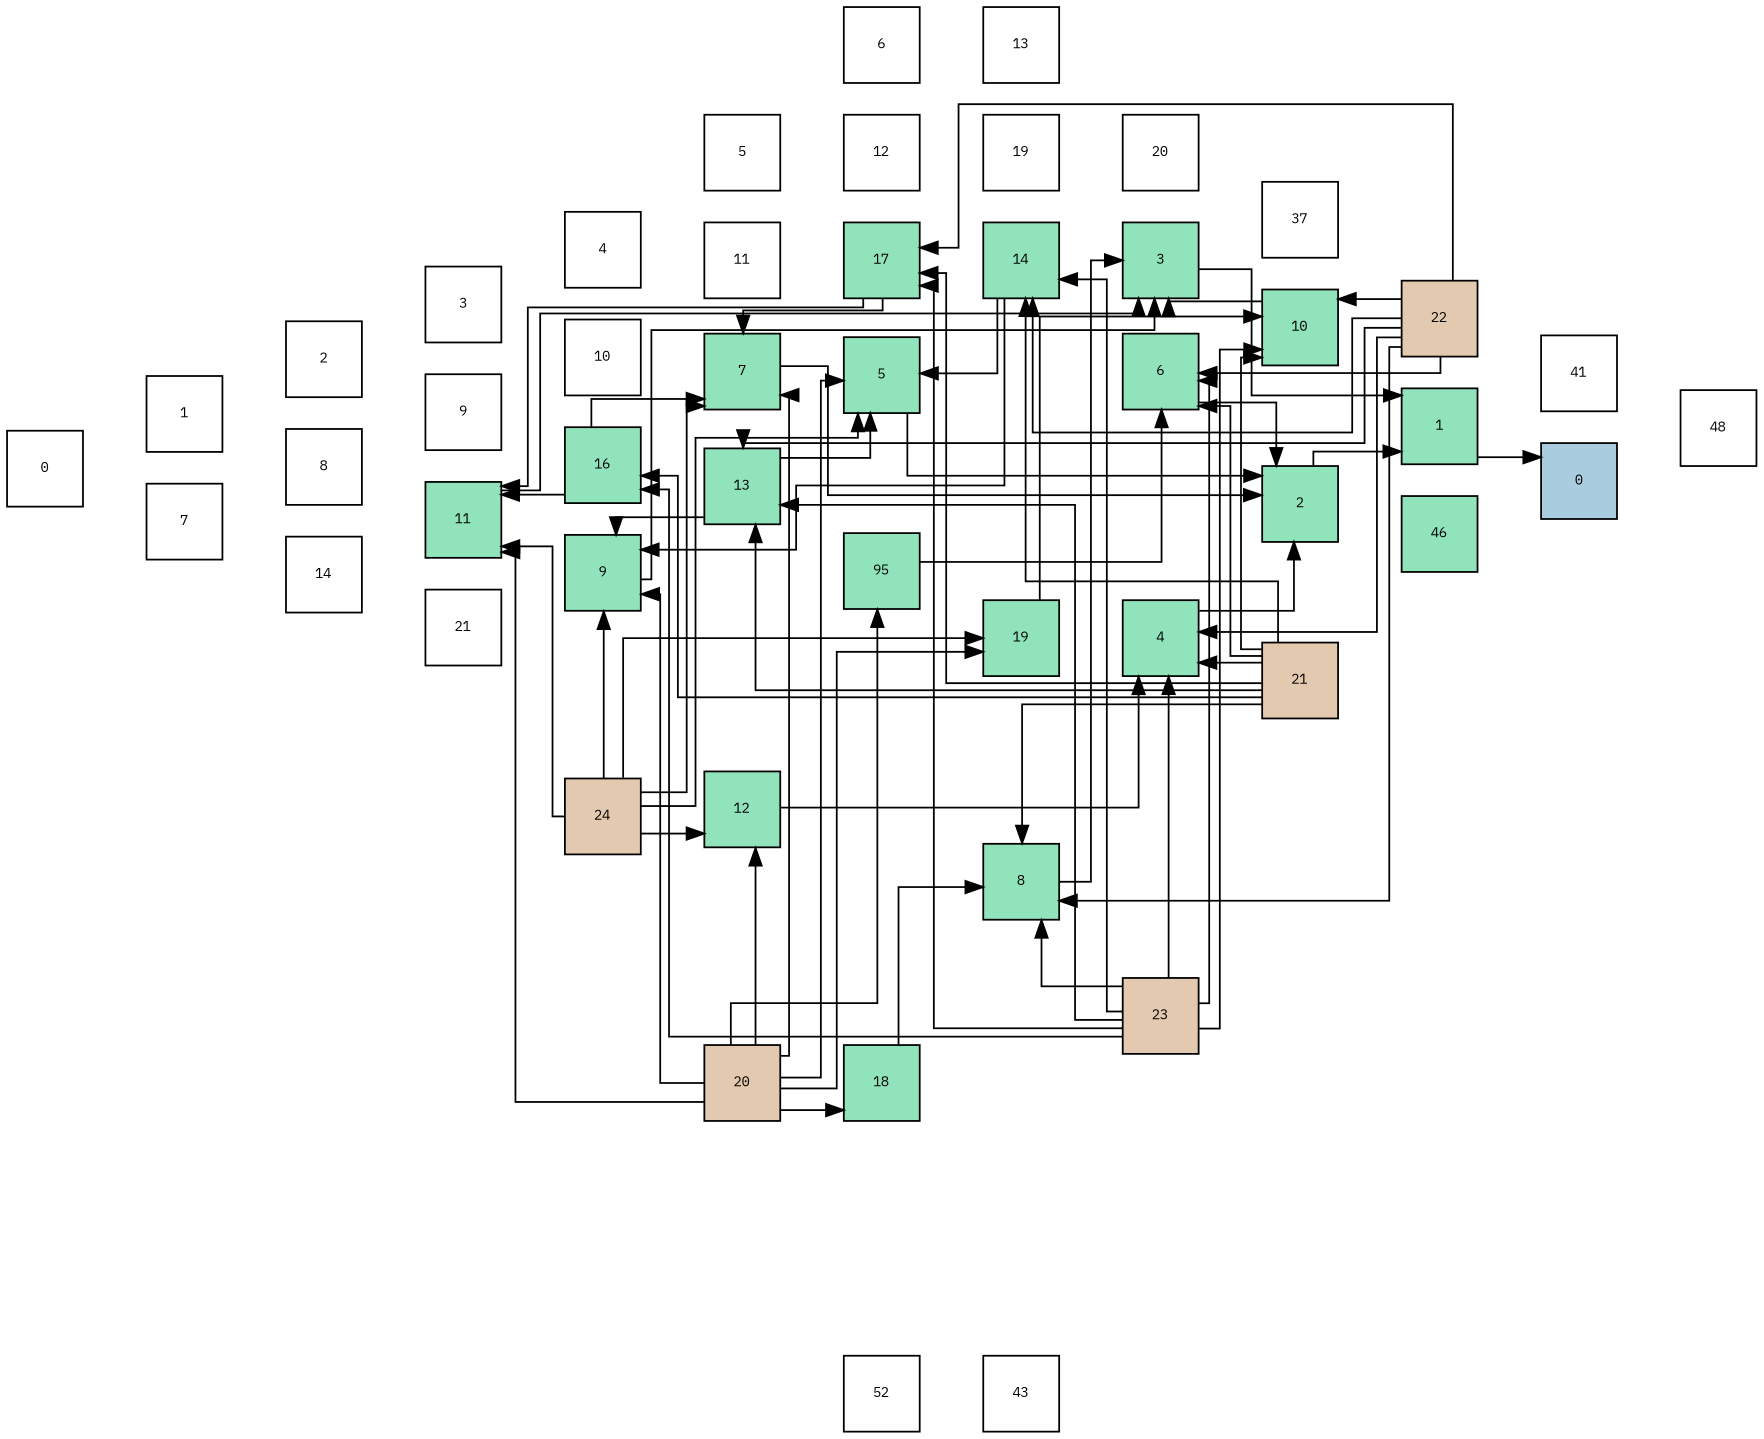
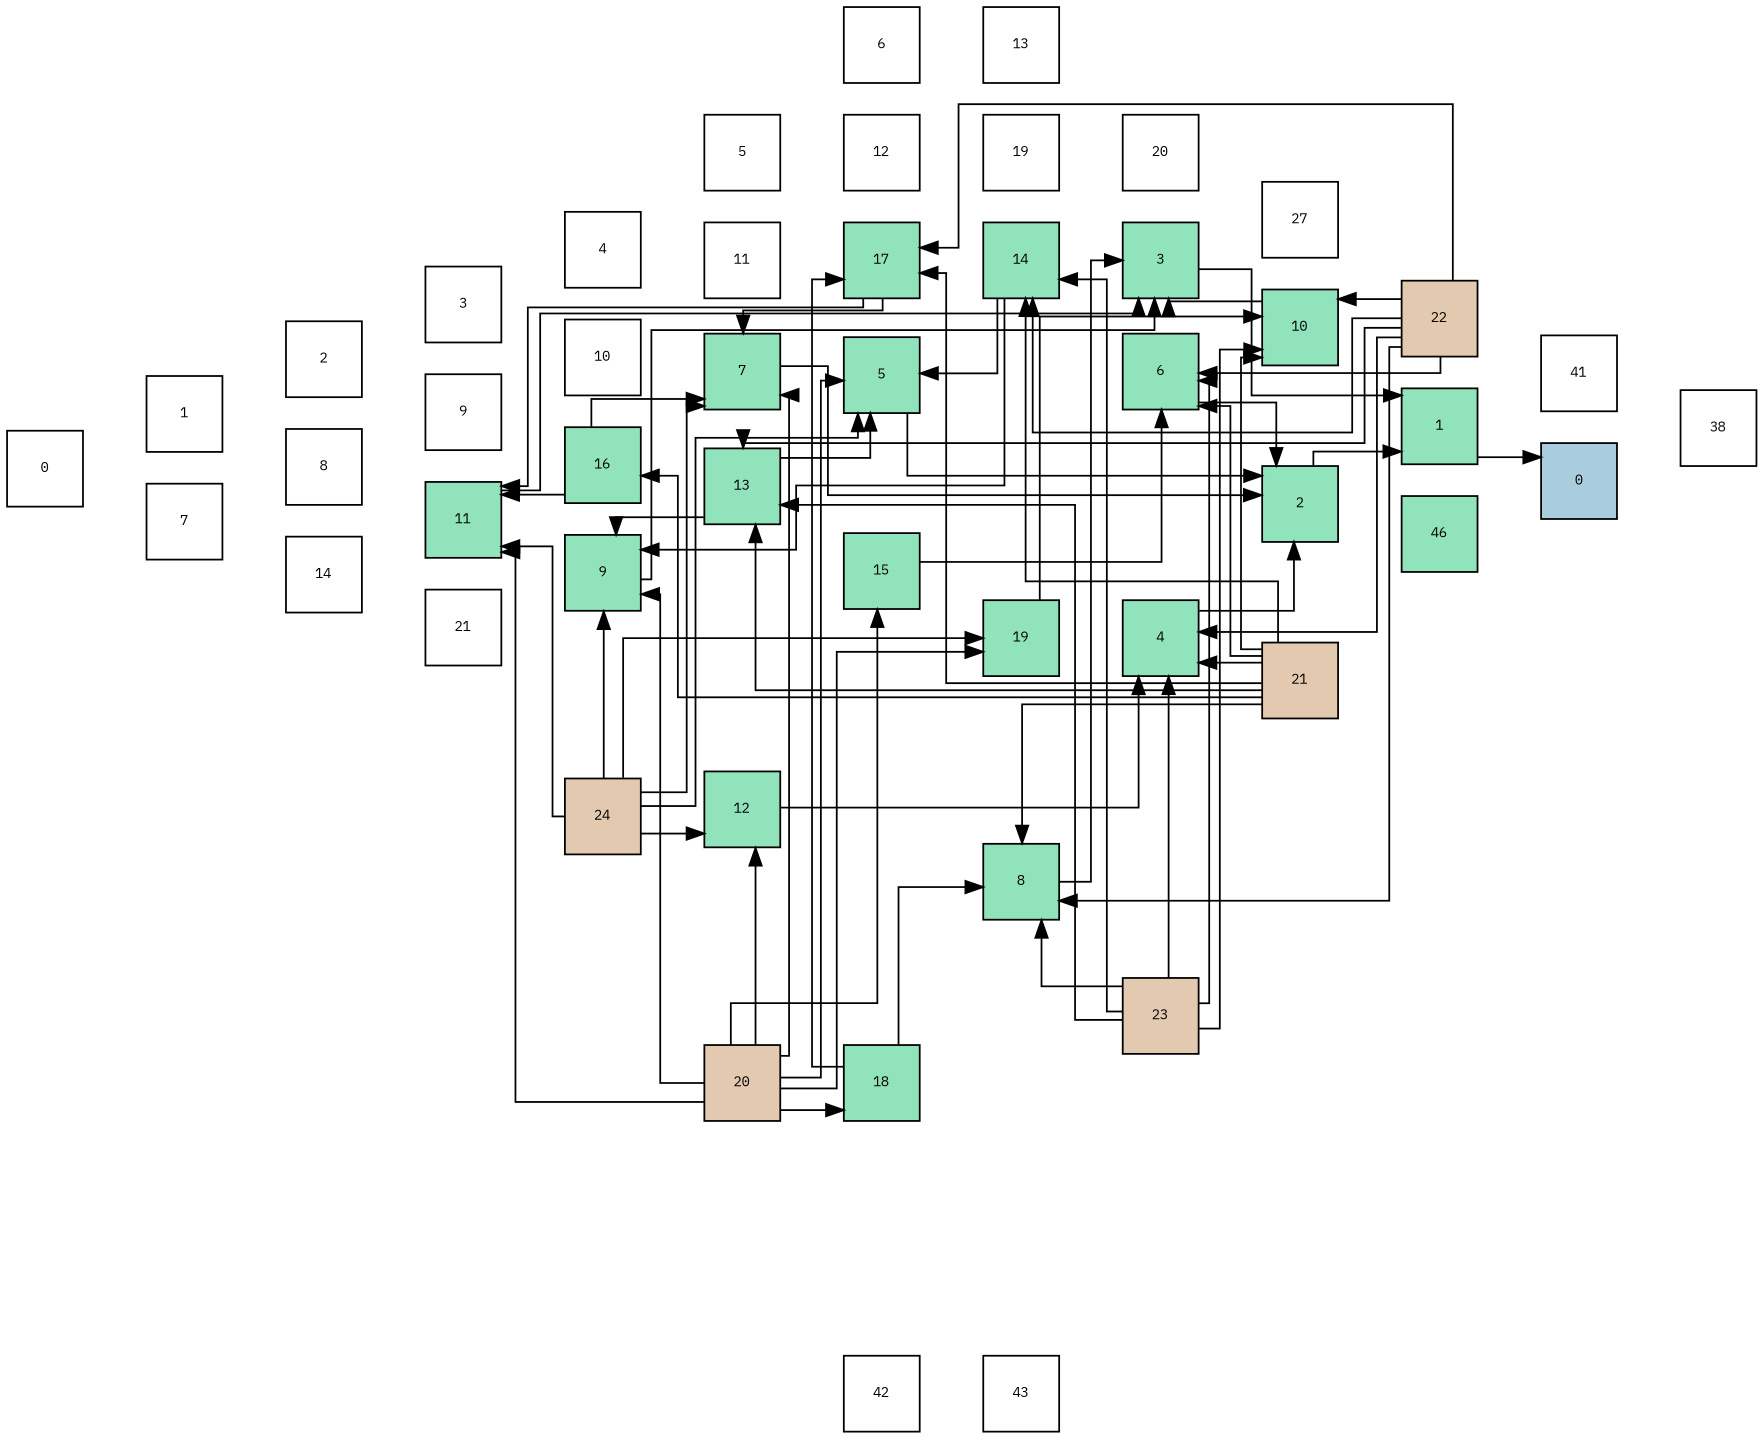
  digraph {
    fontname="IBM Plex Mono"
    rank=same
    rankdir=LR
    splines=ortho
    node [fillcolor="#ffffff" fixedsize=true fontname="IBM Plex Mono" fontsize=8 shape=square style=filled]
    edge [constraint=true fontname="IBM Plex Mono" style=invis]
    n1 [label=0 width=0.6]
    n2 [label=1 width=0.6]
    n3 [label=7 width=0.6]
    n4 [label=2 width=0.6]
    n5 [label=8 width=0.6]
    n6 [label=14 width=0.6]
    n7 [label=3 width=0.6]
    n8 [label=9 width=0.6]
    n9 [fillcolor="#91e3bb" label=11 width=0.6]
    n10 [label=4 width=0.6]
    n11 [label=10 width=0.6]
    n12 [fillcolor="#91e3bb" label=16 width=0.6]
    n13 [label=5 width=0.6]
    n14 [label=11 width=0.6]
    n15 [fillcolor="#91e3bb" label=7 width=0.6]
    n16 [label=6 width=0.6]
    n17 [label=12 width=0.6]
    n18 [fillcolor="#91e3bb" label=17 width=0.6]
    n19 [label=13 width=0.6]
    n20 [label=19 width=0.6]
    n21 [label=20 width=0.6]
    n22 [label=21 width=0.6]
    n23 [fillcolor="#91e3bb" label=9 width=0.6]
    n24 [fillcolor="#91e3bb" label=3 width=0.6]
    n25 [fillcolor="#91e3bb" label=13 width=0.6]
    n26 [fillcolor="#91e3bb" label=5 width=0.6]
    n27 [fillcolor="#91e3bb" label=2 width=0.6]
    n28 [fillcolor="#91e3bb" label=14 width=0.6]
-   n29 [label=37 width=0.6]
+   n29 [label=27 width=0.6]
    n30 [fillcolor="#e3c9af" label=24 width=0.6]
    n31 [fillcolor="#91e3bb" label=12 width=0.6]
    n32 [fillcolor="#91e3bb" label=10 width=0.6]
    n33 [fillcolor="#91e3bb" label=1 width=0.6]
-   n34 [fillcolor="#91e3bb" label=95 width=0.6]
+   n34 [fillcolor="#91e3bb" label=15 width=0.6]
    n35 [fillcolor="#91e3bb" label=19 width=0.6]
    n36 [fillcolor="#91e3bb" label=46 width=0.6]
    n37 [fillcolor="#91e3bb" label=6 width=0.6]
    n38 [fillcolor="#e3c9af" label=22 width=0.6]
    n39 [fillcolor="#e3c9af" label=20 width=0.6]
    n40 [fillcolor="#91e3bb" label=18 width=0.6]
    n41 [fillcolor="#91e3bb" label=4 width=0.6]
    n42 [fillcolor="#91e3bb" label=8 width=0.6]
    n43 [label=41 width=0.6]
    n44 [fillcolor="#a9ccde" label=0 width=0.6]
-   n45 [label=52 width=0.6]
+   n45 [label=42 width=0.6]
    n46 [label=43 width=0.6]
    n47 [fillcolor="#e3c9af" label=21 width=0.6]
    n48 [fillcolor="#e3c9af" label=23 width=0.6]
-   n49 [label=48 width=0.6]
+   n49 [label=38 width=0.6]
    n1 -> n2
    n1 -> n3
    n2 -> n4
    n2 -> n5
    n3 -> n5
    n3 -> n6
    n4 -> n7
    n4 -> n8
    n5 -> n8
    n5 -> n9
    n6 -> n9
    n6 -> n22
    n7 -> n10
    n7 -> n11
    n8 -> n11
    n8 -> n12
    n9 -> n12
    n9 -> n23
    n9 -> n24 [constraint=false style=vis]
    n10 -> n13
    n10 -> n14
    n11 -> n14
    n11 -> n15
    n12 -> n9 [constraint=false style=vis]
    n12 -> n15 [constraint=false style=vis]
    n12 -> n15
    n12 -> n25
    n13 -> n16
    n13 -> n17
    n14 -> n17
    n14 -> n18
    n15 -> n18
    n15 -> n26
    n15 -> n27 [constraint=false style=vis]
    n16 -> n19
    n17 -> n19
    n17 -> n20
    n18 -> n9 [constraint=false style=vis]
    n18 -> n15 [constraint=false style=vis]
    n18 -> n20
    n18 -> n28
    n19 -> n21
    n20 -> n21
    n20 -> n24
    n21 -> n29
    n22 -> n23
    n22 -> n30
    n23 -> n24 [constraint=false style=vis]
    n23 -> n25
    n23 -> n31
    n24 -> n29
    n24 -> n32
    n24 -> n33 [constraint=false style=vis]
    n25 -> n23 [constraint=false style=vis]
    n25 -> n26 [constraint=false style=vis]
    n25 -> n26
    n25 -> n34
    n26 -> n27 [constraint=false style=vis]
    n26 -> n28
    n26 -> n35
    n27 -> n33 [constraint=false style=vis]
    n27 -> n33
    n27 -> n36
    n28 -> n23 [constraint=false style=vis]
    n28 -> n24
    n28 -> n26 [constraint=false style=vis]
    n28 -> n37
    n29 -> n38
    n30 -> n9 [constraint=false style=vis]
    n30 -> n15 [constraint=false style=vis]
    n30 -> n23 [constraint=false style=vis]
    n30 -> n26 [constraint=false style=vis]
    n30 -> n31 [constraint=false style=vis]
    n30 -> n31
    n30 -> n35 [constraint=false style=vis]
    n30 -> n39
    n31 -> n34
    n31 -> n40
    n31 -> n41 [constraint=false style=vis]
    n32 -> n24 [constraint=false style=vis]
    n32 -> n33
    n32 -> n38
    n33 -> n43
    n33 -> n44 [constraint=false style=vis]
    n33 -> n44
    n34 -> n35
    n34 -> n37 [constraint=false style=vis]
    n34 -> n42
    n35 -> n32 [constraint=false style=vis]
    n35 -> n37
    n35 -> n41
    n36 -> n44
    n37 -> n27 [constraint=false style=vis]
    n37 -> n27
    n37 -> n32
    n38 -> n18 [constraint=false style=vis]
    n38 -> n25 [constraint=false style=vis]
    n38 -> n28 [constraint=false style=vis]
    n38 -> n32 [constraint=false style=vis]
    n38 -> n37 [constraint=false style=vis]
    n38 -> n41 [constraint=false style=vis]
    n38 -> n42 [constraint=false style=vis]
    n38 -> n43
    n39 -> n9 [constraint=false style=vis]
    n39 -> n15 [constraint=false style=vis]
    n39 -> n23 [constraint=false style=vis]
    n39 -> n26 [constraint=false style=vis]
    n39 -> n31 [constraint=false style=vis]
    n39 -> n34 [constraint=false style=vis]
    n39 -> n35 [constraint=false style=vis]
    n39 -> n40 [constraint=false style=vis]
    n39 -> n40
    n39 -> n45
    n40 -> n42 [constraint=false style=vis]
    n40 -> n42
    n40 -> n46
    n41 -> n27 [constraint=false style=vis]
    n41 -> n27
    n41 -> n47
    n42 -> n24 [constraint=false style=vis]
    n42 -> n41
    n42 -> n48
    n43 -> n49
    n44 -> n49
    n45 -> n46
    n46 -> n48
    n47 -> n12 [constraint=false style=vis]
    n47 -> n18 [constraint=false style=vis]
    n47 -> n25 [constraint=false style=vis]
    n47 -> n28 [constraint=false style=vis]
    n47 -> n32 [constraint=false style=vis]
    n47 -> n36
    n47 -> n37 [constraint=false style=vis]
    n47 -> n41 [constraint=false style=vis]
    n47 -> n42 [constraint=false style=vis]
-   n48 -> n12 [constraint=false style=vis]
-   n48 -> n18 [constraint=false style=vis]
+   n40 -> n18 [constraint=false style=vis]
    n48 -> n25 [constraint=false style=vis]
    n48 -> n28 [constraint=false style=vis]
    n48 -> n32 [constraint=false style=vis]
    n48 -> n37 [constraint=false style=vis]
    n48 -> n41 [constraint=false style=vis]
    n48 -> n42 [constraint=false style=vis]
    n48 -> n47
  }
